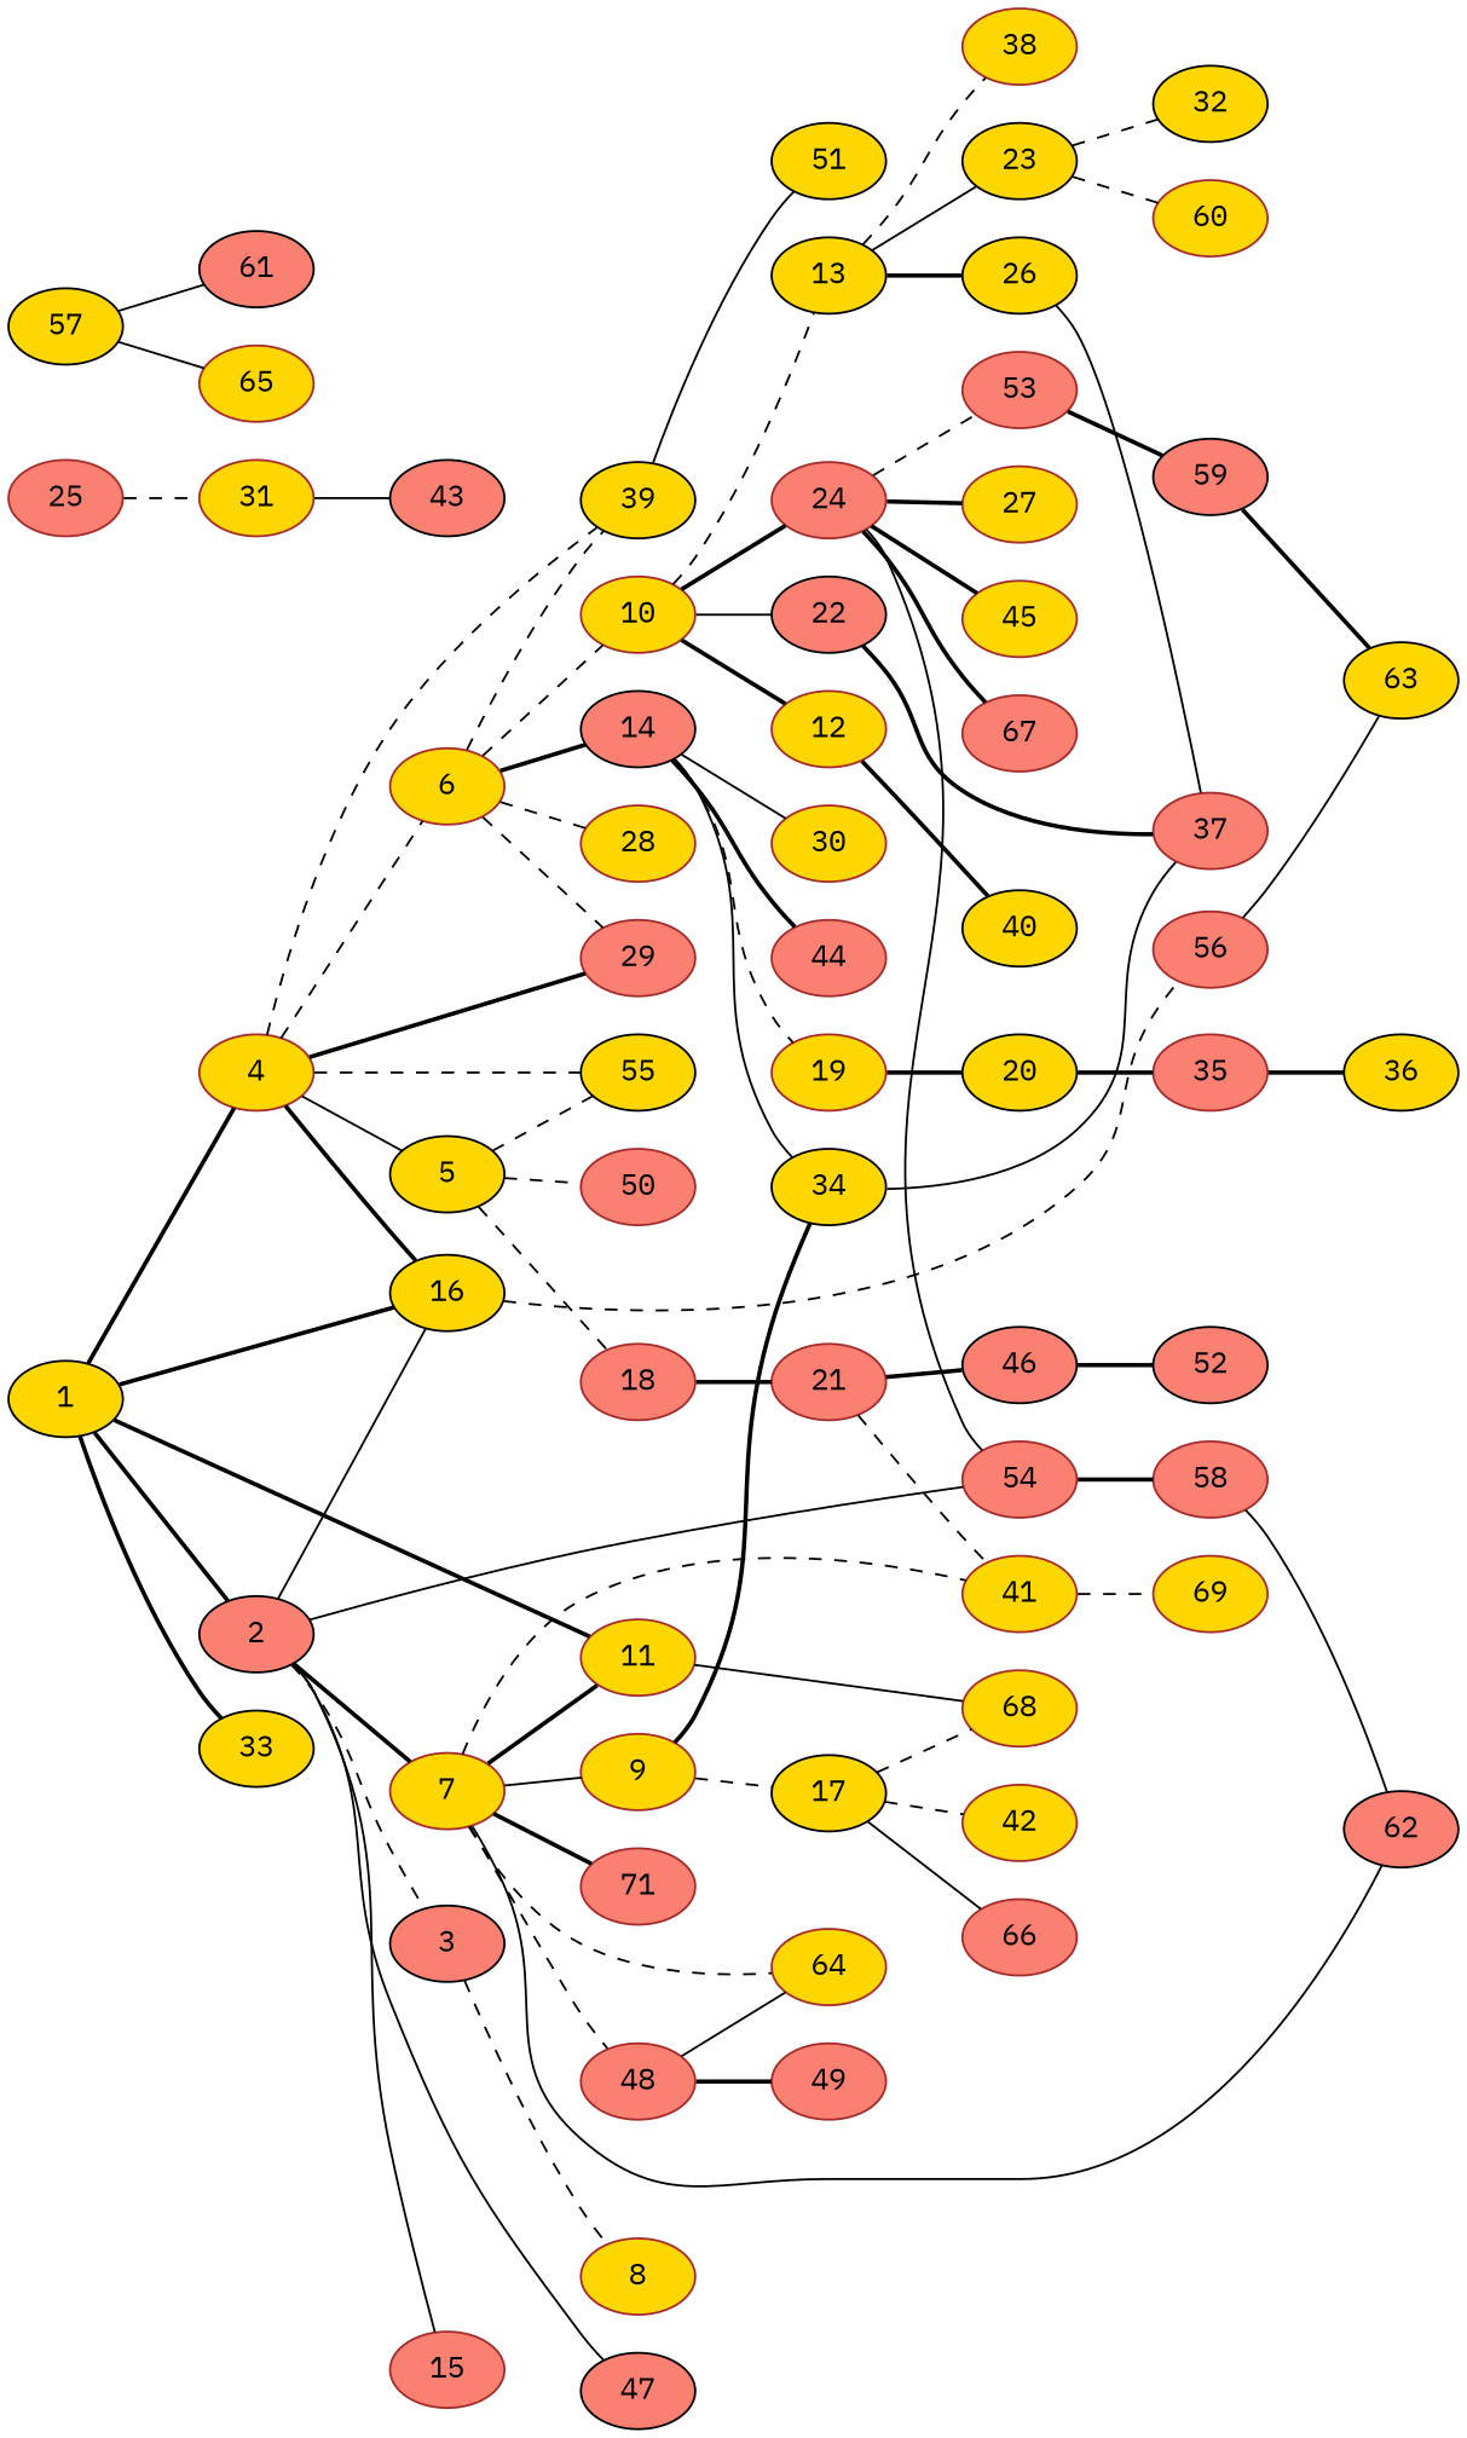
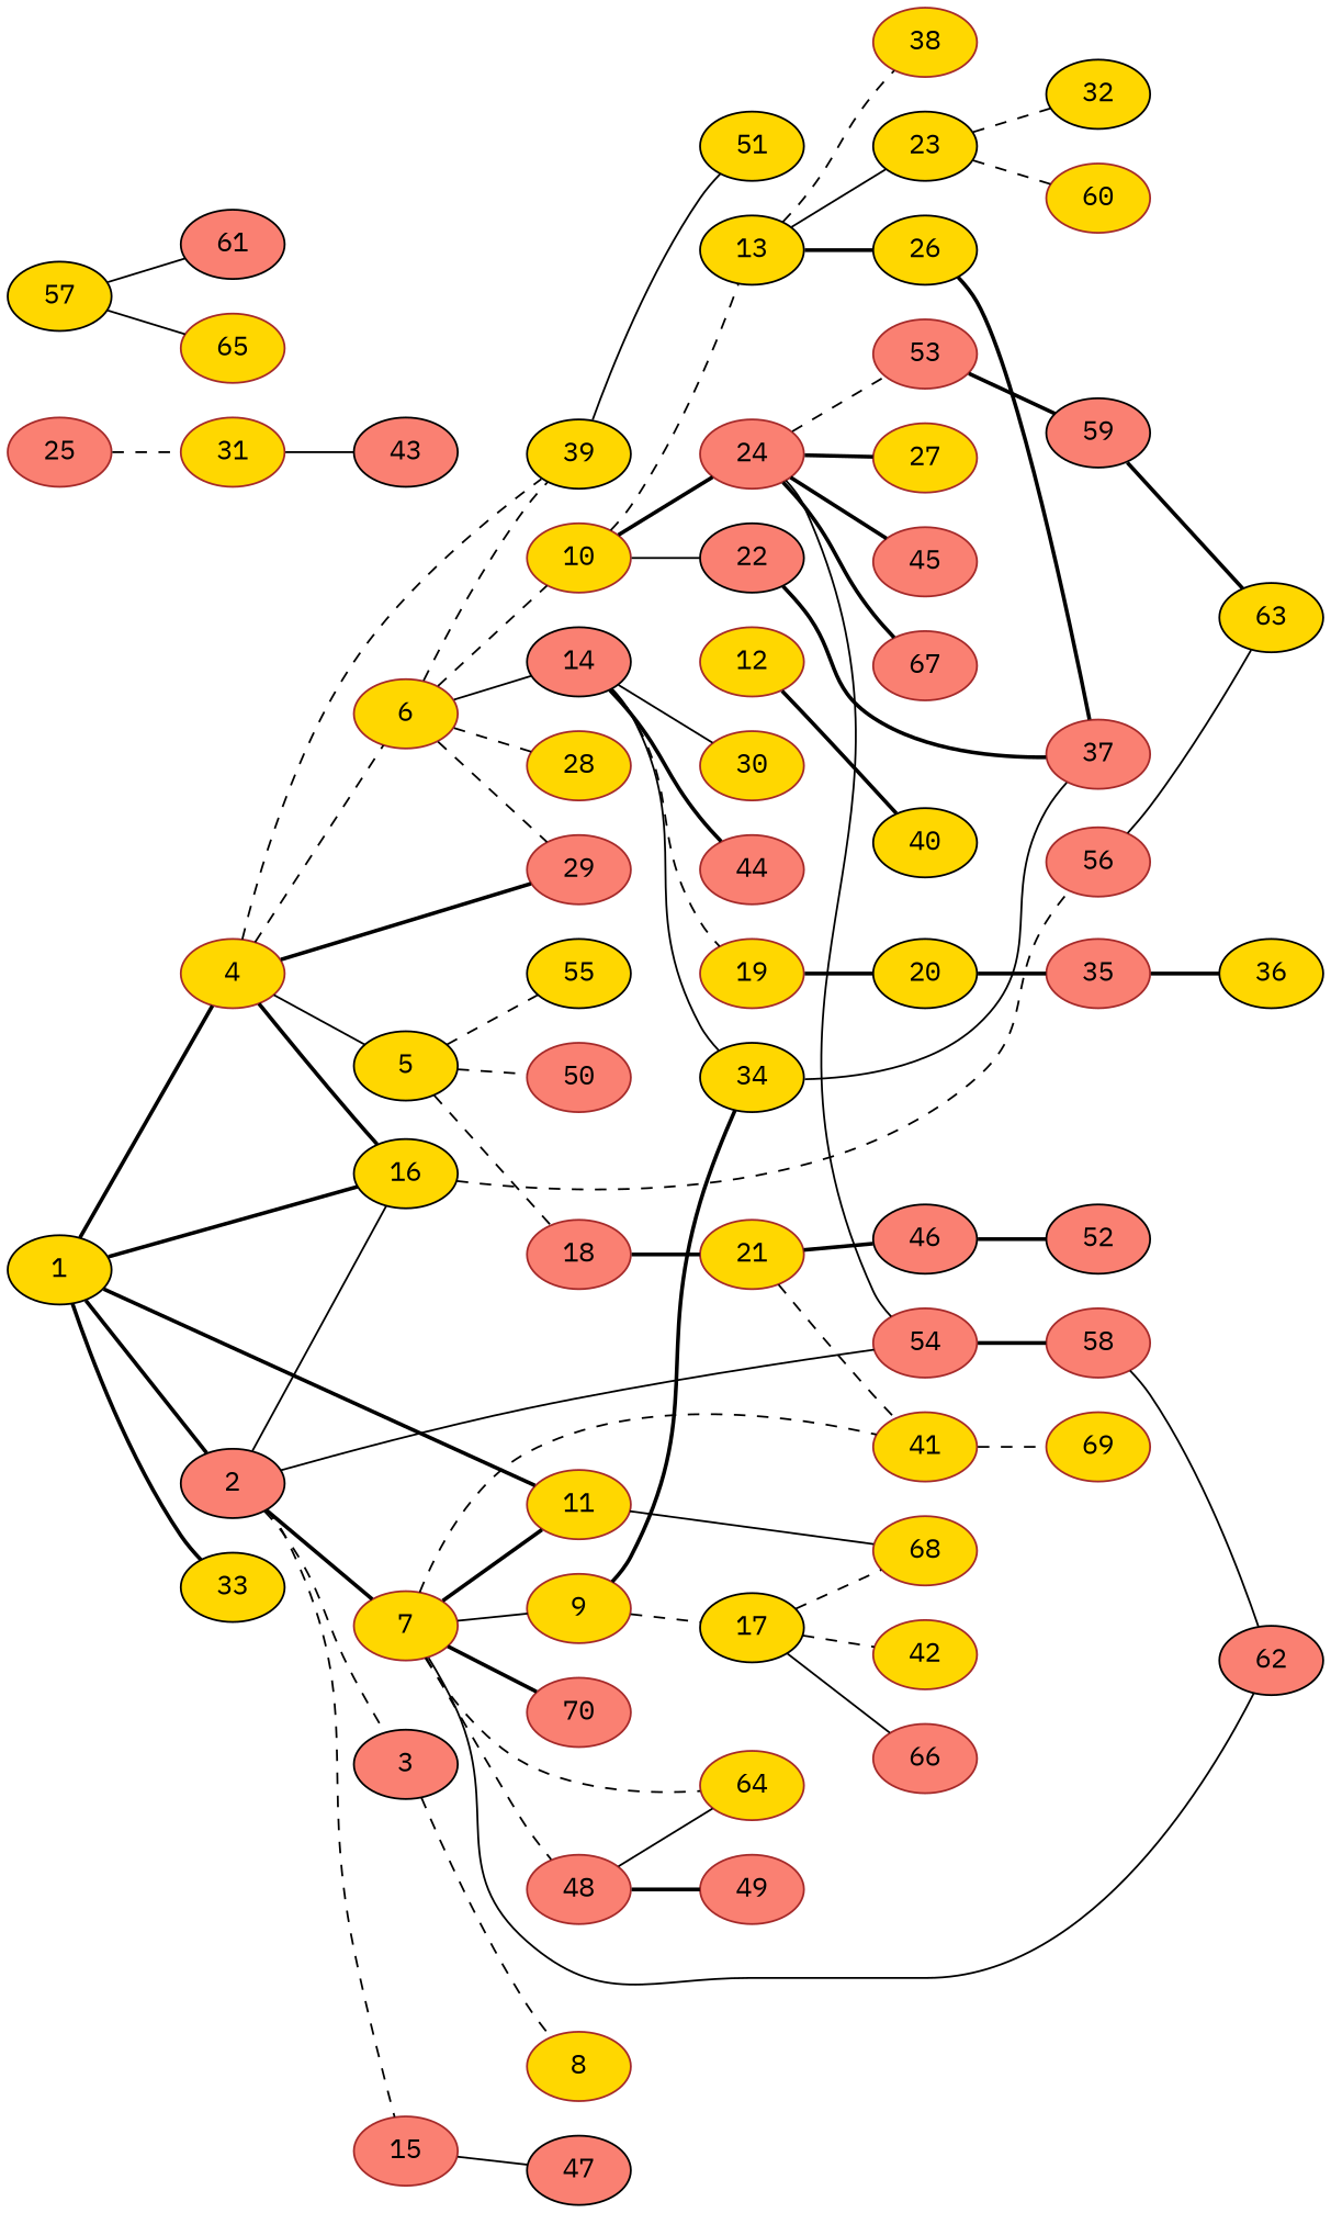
  graph {
    fontname="IBM Plex Mono"
    rankdir=LR
    node [color=brown fillcolor=gold fontname="IBM Plex Mono" style=filled]
    edge [fontname="IBM Plex Mono" style=bold]
    1 [color=black]
    2 [color=black fillcolor=salmon]
    4
    11
    16 [color=black]
    33 [color=black]
    3 [color=black fillcolor=salmon]
    7
    15 [fillcolor=salmon]
    47 [color=black fillcolor=salmon]
    54 [fillcolor=salmon]
    5 [color=black]
    6
    29 [fillcolor=salmon]
    39 [color=black]
    55 [color=black]
    68
    56 [fillcolor=salmon]
    8
    9
    41
    48 [fillcolor=salmon]
    62 [color=black fillcolor=salmon]
    64
-   70 [fillcolor=salmon label=71]
+   70 [fillcolor=salmon]
    58 [fillcolor=salmon]
    18 [fillcolor=salmon]
    50 [fillcolor=salmon]
    10
    14 [color=black fillcolor=salmon]
    28
    51 [color=black]
    63 [color=black]
    34 [color=black]
    17 [color=black]
    69
    49 [fillcolor=salmon]
-   21 [fillcolor=salmon]
+   21
    12
    13 [color=black]
    22 [color=black fillcolor=salmon]
    24 [fillcolor=salmon]
    19
    30
    44 [fillcolor=salmon]
    25 [fillcolor=salmon]
    31
    46 [color=black fillcolor=salmon]
    40 [color=black]
    23 [color=black]
    26 [color=black]
    38
    37 [fillcolor=salmon]
    27
-   45
+   45 [fillcolor=salmon]
    53 [fillcolor=salmon]
    67 [fillcolor=salmon]
    20 [color=black]
    43 [color=black fillcolor=salmon]
    42
    66 [fillcolor=salmon]
    32 [color=black]
    60
    59 [color=black fillcolor=salmon]
    35 [fillcolor=salmon]
    52 [color=black fillcolor=salmon]
    36 [color=black]
    57 [color=black]
    61 [color=black fillcolor=salmon]
    65
    1 -- 2
    1 -- 4
    1 -- 11
    1 -- 16
    1 -- 33
    2 -- 16 [style=solid]
    2 -- 3 [style=dashed]
    2 -- 7
-   2 -- 15 [style=solid]
-   2 -- 47 [style=solid]
+   2 -- 15 [style=dashed]
+   15 -- 47 [style=solid]
    2 -- 54 [style=solid]
    4 -- 16
    4 -- 5 [style=solid]
    4 -- 6 [style=dashed]
    4 -- 29
    4 -- 39 [style=dashed]
-   4 -- 55 [style=dashed]
    11 -- 68 [style=solid]
    16 -- 56 [style=dashed]
    3 -- 8 [style=dashed]
    7 -- 11
    7 -- 9 [style=solid]
    7 -- 41 [style=dashed]
    7 -- 48 [style=dashed]
    7 -- 62 [style=solid]
    7 -- 64 [style=dashed]
    7 -- 70
    54 -- 58
    5 -- 55 [style=dashed]
    5 -- 18 [style=dashed]
    5 -- 50 [style=dashed]
    6 -- 29 [style=dashed]
    6 -- 39 [style=dashed]
    6 -- 10 [style=dashed]
-   6 -- 14
+   6 -- 14 [style=solid]
    6 -- 28 [style=dashed]
    39 -- 51 [style=solid]
    56 -- 63 [style=solid]
    9 -- 34
    9 -- 17 [style=dashed]
    41 -- 69 [style=dashed]
    48 -- 64 [style=solid]
    48 -- 49
    58 -- 62 [style=solid]
    18 -- 21
-   10 -- 12
    10 -- 13 [style=dashed]
    10 -- 22 [style=solid]
    10 -- 24
    14 -- 34 [style=solid]
    14 -- 19 [style=dashed]
    14 -- 30 [style=solid]
    14 -- 44
    34 -- 37 [style=solid]
    17 -- 68 [style=dashed]
    17 -- 42 [style=dashed]
    17 -- 66 [style=solid]
    21 -- 41 [style=dashed]
    21 -- 46
    12 -- 40
    13 -- 23 [style=solid]
    13 -- 26
    13 -- 38 [style=dashed]
    22 -- 37
    24 -- 54 [style=solid]
    24 -- 27
    24 -- 45
    24 -- 53 [style=dashed]
    24 -- 67
    19 -- 20
    25 -- 31 [style=dashed]
    31 -- 43 [style=solid]
    46 -- 52
    23 -- 32 [style=dashed]
    23 -- 60 [style=dashed]
-   26 -- 37 [style=solid]
+   26 -- 37
    53 -- 59
    20 -- 35
    59 -- 63
    35 -- 36
    57 -- 61 [style=solid]
    57 -- 65 [style=solid]
  }
